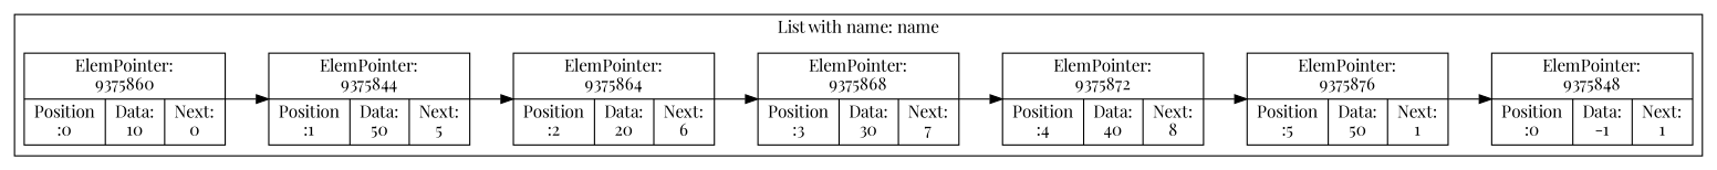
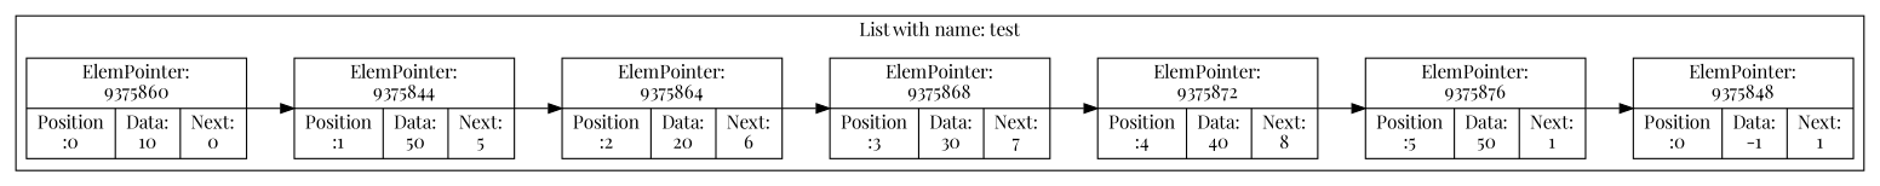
  digraph {
    rankdir=LR
    fontname="Playfair Display"
    node [shape=record fontname="Playfair Display"]
    edge [fontname="Playfair Display"]
    n1 [label="ElemPointer:\n9375860 | {Position\n:0 | Data:\n10 | Next:\n0}"]
    n2 [label="ElemPointer:\n9375844 | {Position\n:1 | Data:\n50 | Next:\n5}"]
    n3 [label="ElemPointer:\n9375864 | {Position\n:2 | Data:\n20 | Next:\n6}"]
    n4 [label="ElemPointer:\n9375868 | {Position\n:3 | Data:\n30 | Next:\n7}"]
    n5 [label="ElemPointer:\n9375872 | {Position\n:4 | Data:\n40 | Next:\n8}"]
    n6 [label="ElemPointer:\n9375876 | {Position\n:5 | Data:\n50 | Next:\n1}"]
    n7 [label="ElemPointer:\n9375848 | {Position\n:0 | Data:\n-1 | Next:\n1}"]
    subgraph cluster_1 {
-     label="List with name: name"
+     label="List with name: test"
      n1
      n2
      n3
      n4
      n5
      n6
      n7
    }
    n1 -> n2
    n2 -> n3
    n3 -> n4
    n4 -> n5
    n5 -> n6
    n6 -> n7
  }
